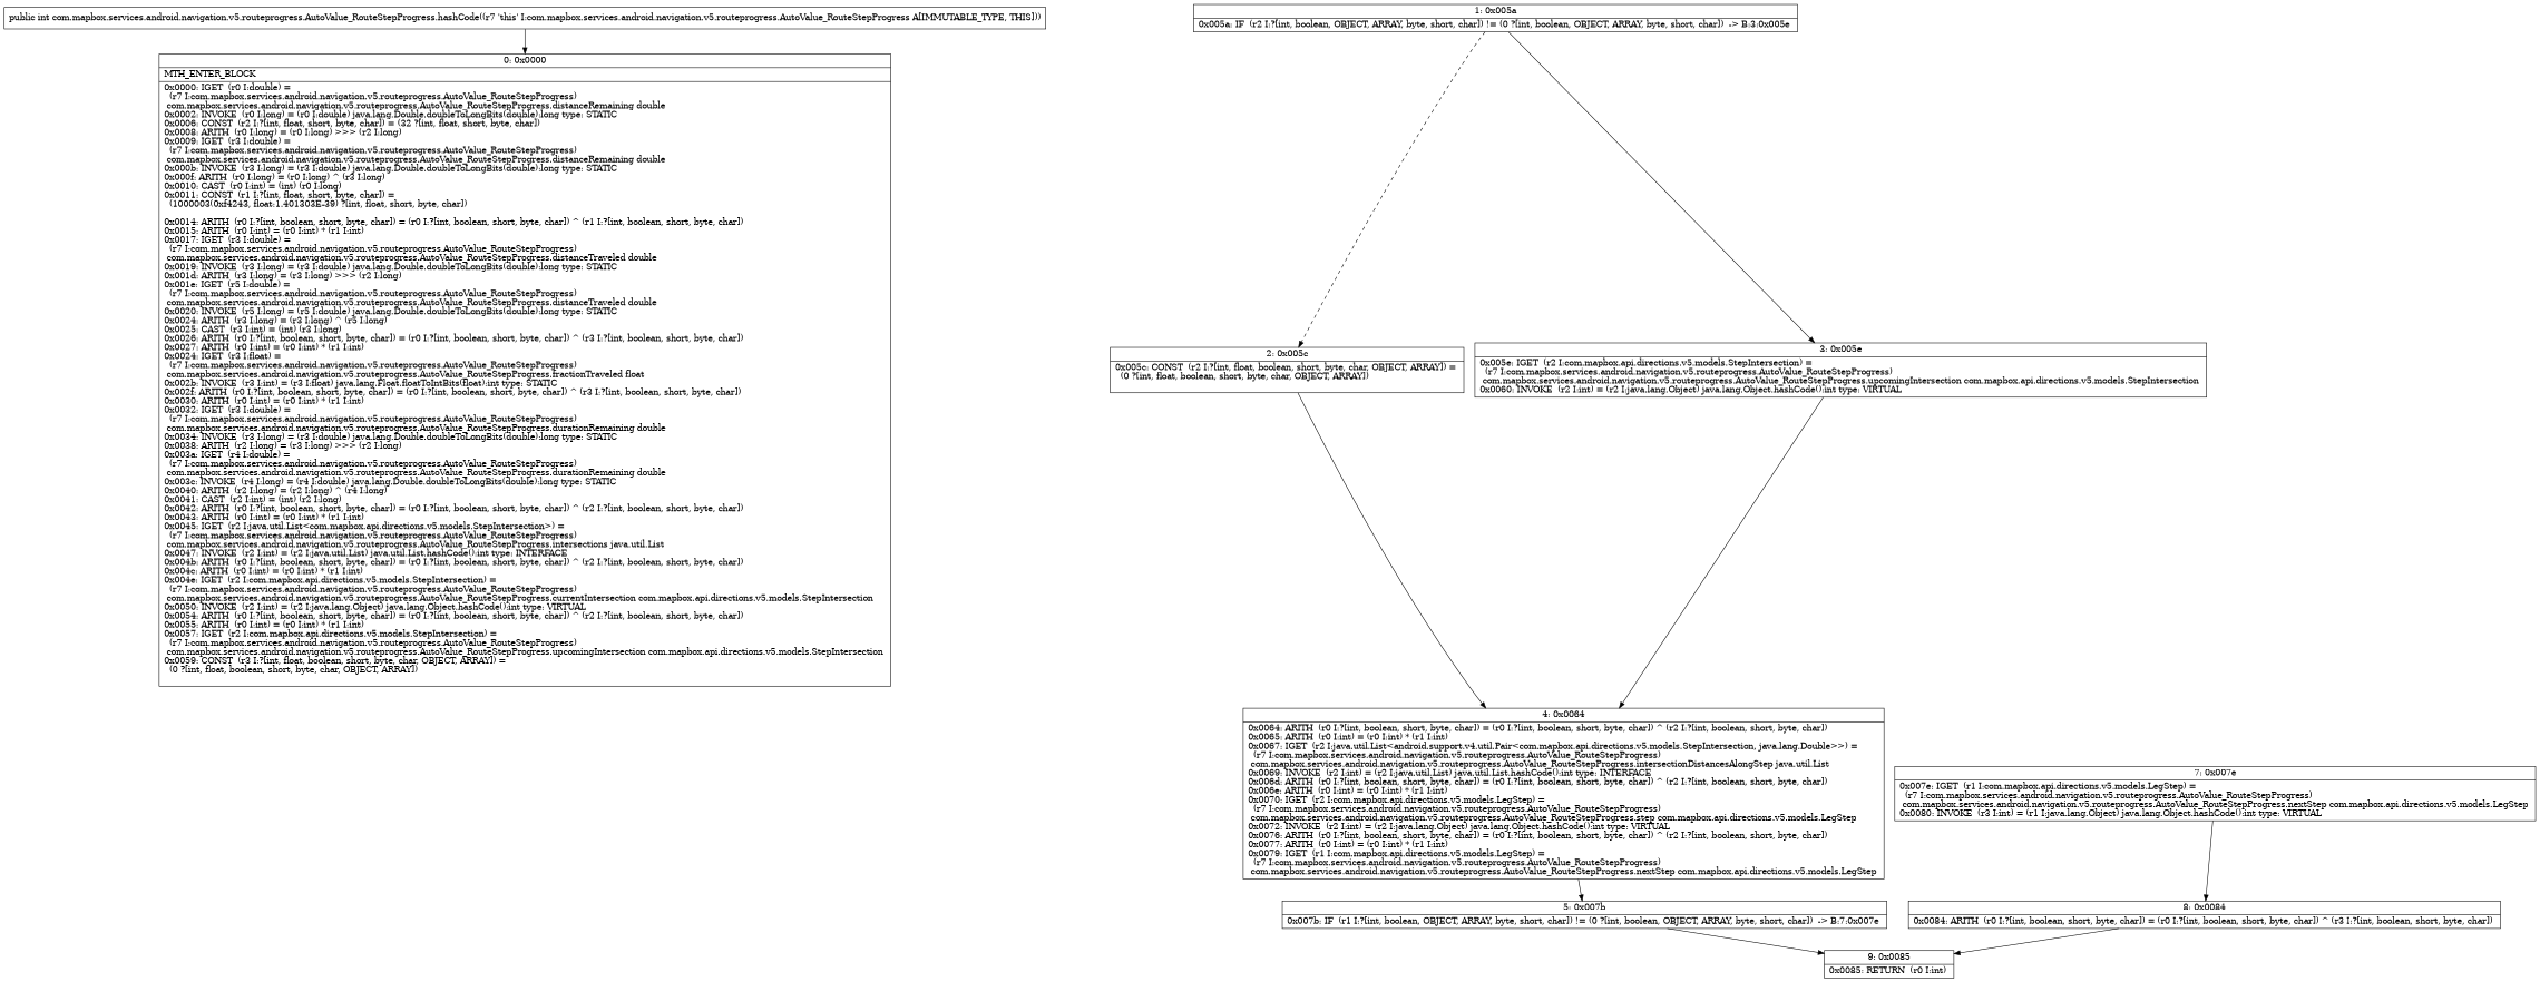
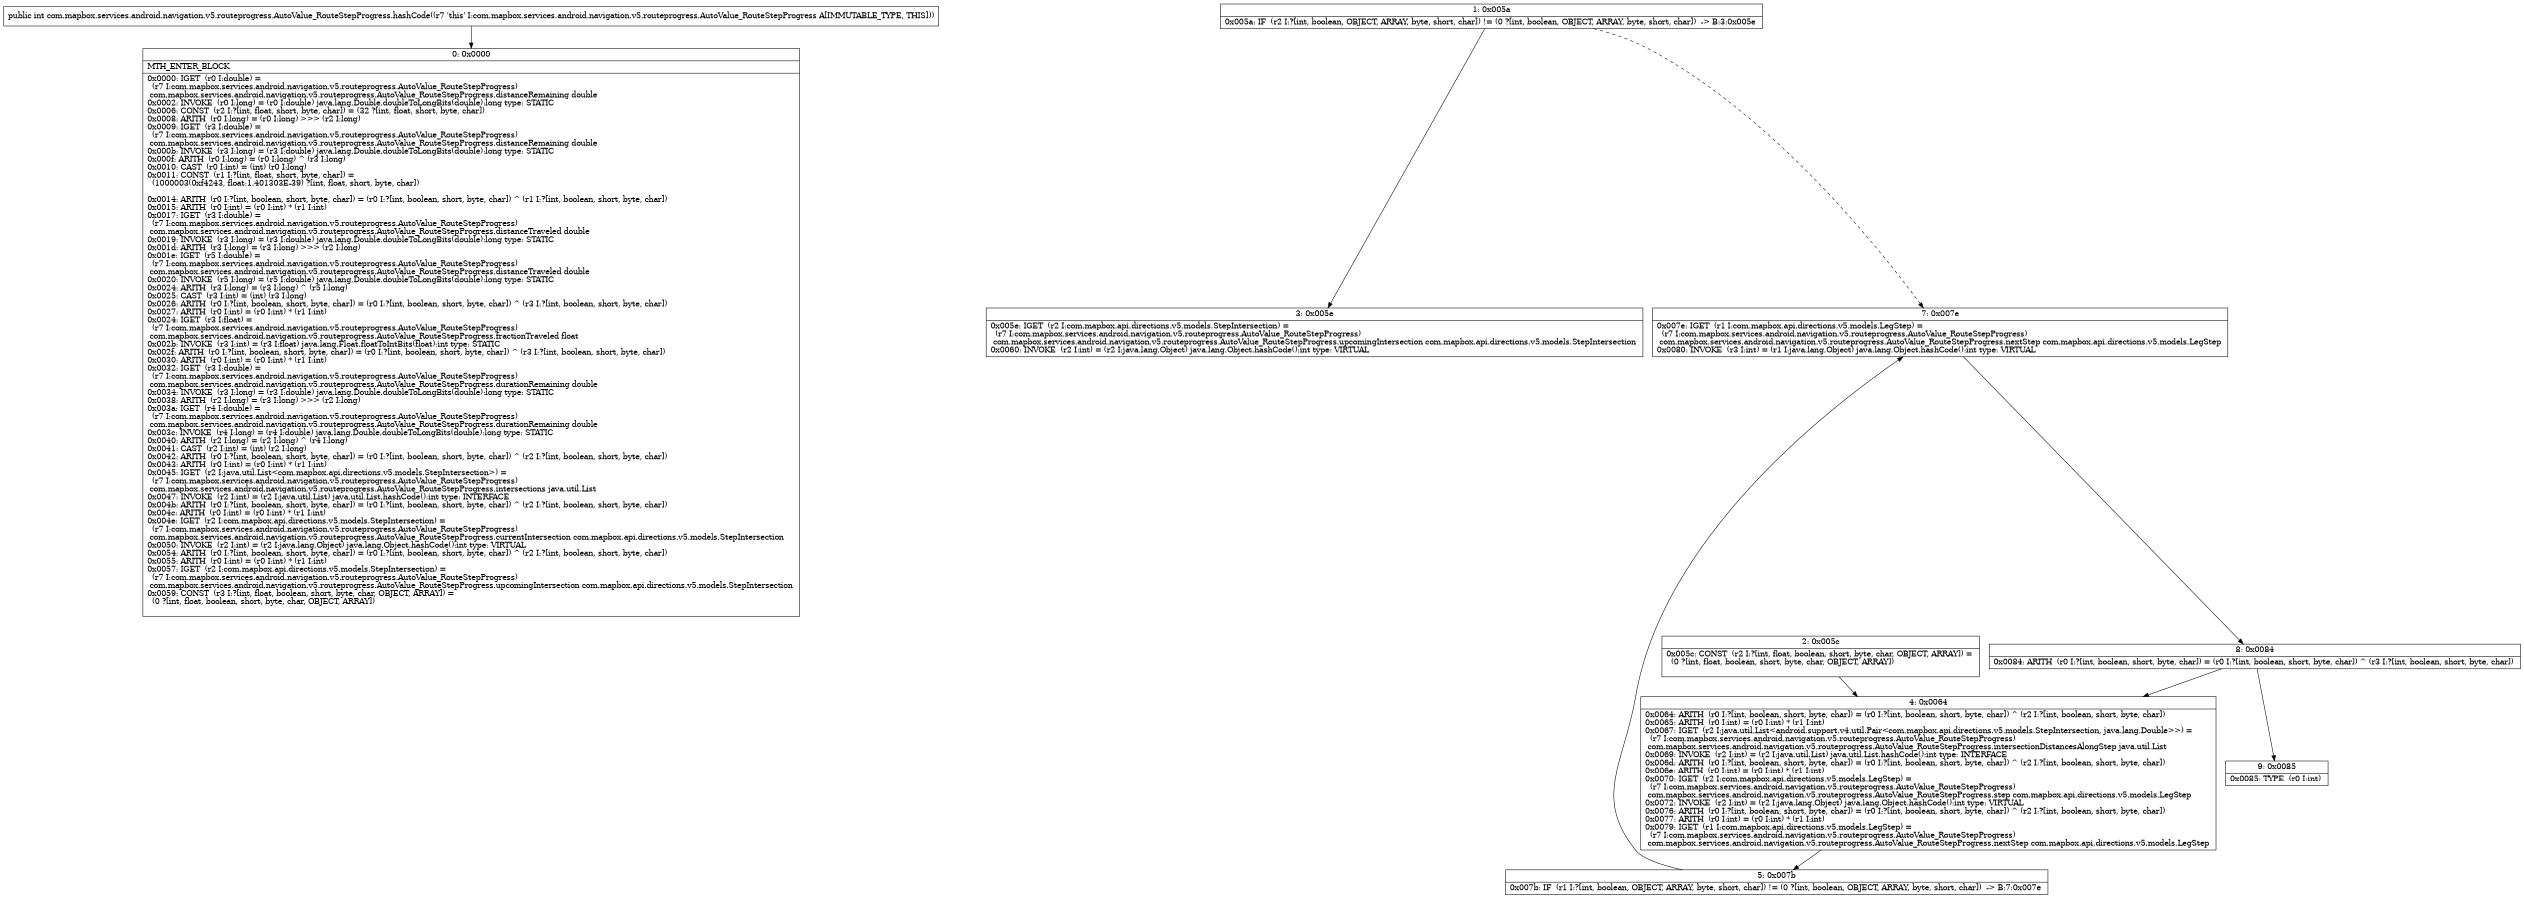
  digraph {
    node [shape=record]
    n1 [label="{0\:\ 0x0000|MTH_ENTER_BLOCK\l|0x0000: IGET  (r0 I:double) = \l  (r7 I:com.mapbox.services.android.navigation.v5.routeprogress.AutoValue_RouteStepProgress)\l com.mapbox.services.android.navigation.v5.routeprogress.AutoValue_RouteStepProgress.distanceRemaining double \l0x0002: INVOKE  (r0 I:long) = (r0 I:double) java.lang.Double.doubleToLongBits(double):long type: STATIC \l0x0006: CONST  (r2 I:?[int, float, short, byte, char]) = (32 ?[int, float, short, byte, char]) \l0x0008: ARITH  (r0 I:long) = (r0 I:long) \>\>\> (r2 I:long) \l0x0009: IGET  (r3 I:double) = \l  (r7 I:com.mapbox.services.android.navigation.v5.routeprogress.AutoValue_RouteStepProgress)\l com.mapbox.services.android.navigation.v5.routeprogress.AutoValue_RouteStepProgress.distanceRemaining double \l0x000b: INVOKE  (r3 I:long) = (r3 I:double) java.lang.Double.doubleToLongBits(double):long type: STATIC \l0x000f: ARITH  (r0 I:long) = (r0 I:long) ^ (r3 I:long) \l0x0010: CAST  (r0 I:int) = (int) (r0 I:long) \l0x0011: CONST  (r1 I:?[int, float, short, byte, char]) = \l  (1000003(0xf4243, float:1.401303E\-39) ?[int, float, short, byte, char])\l \l0x0014: ARITH  (r0 I:?[int, boolean, short, byte, char]) = (r0 I:?[int, boolean, short, byte, char]) ^ (r1 I:?[int, boolean, short, byte, char]) \l0x0015: ARITH  (r0 I:int) = (r0 I:int) * (r1 I:int) \l0x0017: IGET  (r3 I:double) = \l  (r7 I:com.mapbox.services.android.navigation.v5.routeprogress.AutoValue_RouteStepProgress)\l com.mapbox.services.android.navigation.v5.routeprogress.AutoValue_RouteStepProgress.distanceTraveled double \l0x0019: INVOKE  (r3 I:long) = (r3 I:double) java.lang.Double.doubleToLongBits(double):long type: STATIC \l0x001d: ARITH  (r3 I:long) = (r3 I:long) \>\>\> (r2 I:long) \l0x001e: IGET  (r5 I:double) = \l  (r7 I:com.mapbox.services.android.navigation.v5.routeprogress.AutoValue_RouteStepProgress)\l com.mapbox.services.android.navigation.v5.routeprogress.AutoValue_RouteStepProgress.distanceTraveled double \l0x0020: INVOKE  (r5 I:long) = (r5 I:double) java.lang.Double.doubleToLongBits(double):long type: STATIC \l0x0024: ARITH  (r3 I:long) = (r3 I:long) ^ (r5 I:long) \l0x0025: CAST  (r3 I:int) = (int) (r3 I:long) \l0x0026: ARITH  (r0 I:?[int, boolean, short, byte, char]) = (r0 I:?[int, boolean, short, byte, char]) ^ (r3 I:?[int, boolean, short, byte, char]) \l0x0027: ARITH  (r0 I:int) = (r0 I:int) * (r1 I:int) \l0x0024: IGET  (r3 I:float) = \l  (r7 I:com.mapbox.services.android.navigation.v5.routeprogress.AutoValue_RouteStepProgress)\l com.mapbox.services.android.navigation.v5.routeprogress.AutoValue_RouteStepProgress.fractionTraveled float \l0x002b: INVOKE  (r3 I:int) = (r3 I:float) java.lang.Float.floatToIntBits(float):int type: STATIC \l0x002f: ARITH  (r0 I:?[int, boolean, short, byte, char]) = (r0 I:?[int, boolean, short, byte, char]) ^ (r3 I:?[int, boolean, short, byte, char]) \l0x0030: ARITH  (r0 I:int) = (r0 I:int) * (r1 I:int) \l0x0032: IGET  (r3 I:double) = \l  (r7 I:com.mapbox.services.android.navigation.v5.routeprogress.AutoValue_RouteStepProgress)\l com.mapbox.services.android.navigation.v5.routeprogress.AutoValue_RouteStepProgress.durationRemaining double \l0x0034: INVOKE  (r3 I:long) = (r3 I:double) java.lang.Double.doubleToLongBits(double):long type: STATIC \l0x0038: ARITH  (r2 I:long) = (r3 I:long) \>\>\> (r2 I:long) \l0x003a: IGET  (r4 I:double) = \l  (r7 I:com.mapbox.services.android.navigation.v5.routeprogress.AutoValue_RouteStepProgress)\l com.mapbox.services.android.navigation.v5.routeprogress.AutoValue_RouteStepProgress.durationRemaining double \l0x003c: INVOKE  (r4 I:long) = (r4 I:double) java.lang.Double.doubleToLongBits(double):long type: STATIC \l0x0040: ARITH  (r2 I:long) = (r2 I:long) ^ (r4 I:long) \l0x0041: CAST  (r2 I:int) = (int) (r2 I:long) \l0x0042: ARITH  (r0 I:?[int, boolean, short, byte, char]) = (r0 I:?[int, boolean, short, byte, char]) ^ (r2 I:?[int, boolean, short, byte, char]) \l0x0043: ARITH  (r0 I:int) = (r0 I:int) * (r1 I:int) \l0x0045: IGET  (r2 I:java.util.List\<com.mapbox.api.directions.v5.models.StepIntersection\>) = \l  (r7 I:com.mapbox.services.android.navigation.v5.routeprogress.AutoValue_RouteStepProgress)\l com.mapbox.services.android.navigation.v5.routeprogress.AutoValue_RouteStepProgress.intersections java.util.List \l0x0047: INVOKE  (r2 I:int) = (r2 I:java.util.List) java.util.List.hashCode():int type: INTERFACE \l0x004b: ARITH  (r0 I:?[int, boolean, short, byte, char]) = (r0 I:?[int, boolean, short, byte, char]) ^ (r2 I:?[int, boolean, short, byte, char]) \l0x004c: ARITH  (r0 I:int) = (r0 I:int) * (r1 I:int) \l0x004e: IGET  (r2 I:com.mapbox.api.directions.v5.models.StepIntersection) = \l  (r7 I:com.mapbox.services.android.navigation.v5.routeprogress.AutoValue_RouteStepProgress)\l com.mapbox.services.android.navigation.v5.routeprogress.AutoValue_RouteStepProgress.currentIntersection com.mapbox.api.directions.v5.models.StepIntersection \l0x0050: INVOKE  (r2 I:int) = (r2 I:java.lang.Object) java.lang.Object.hashCode():int type: VIRTUAL \l0x0054: ARITH  (r0 I:?[int, boolean, short, byte, char]) = (r0 I:?[int, boolean, short, byte, char]) ^ (r2 I:?[int, boolean, short, byte, char]) \l0x0055: ARITH  (r0 I:int) = (r0 I:int) * (r1 I:int) \l0x0057: IGET  (r2 I:com.mapbox.api.directions.v5.models.StepIntersection) = \l  (r7 I:com.mapbox.services.android.navigation.v5.routeprogress.AutoValue_RouteStepProgress)\l com.mapbox.services.android.navigation.v5.routeprogress.AutoValue_RouteStepProgress.upcomingIntersection com.mapbox.api.directions.v5.models.StepIntersection \l0x0059: CONST  (r3 I:?[int, float, boolean, short, byte, char, OBJECT, ARRAY]) = \l  (0 ?[int, float, boolean, short, byte, char, OBJECT, ARRAY])\l \l}"]
    n2 [label="{1\:\ 0x005a|0x005a: IF  (r2 I:?[int, boolean, OBJECT, ARRAY, byte, short, char]) != (0 ?[int, boolean, OBJECT, ARRAY, byte, short, char])  \-\> B:3:0x005e \l}"]
    n3 [label="{2\:\ 0x005c|0x005c: CONST  (r2 I:?[int, float, boolean, short, byte, char, OBJECT, ARRAY]) = \l  (0 ?[int, float, boolean, short, byte, char, OBJECT, ARRAY])\l \l}"]
    n4 [label="{3\:\ 0x005e|0x005e: IGET  (r2 I:com.mapbox.api.directions.v5.models.StepIntersection) = \l  (r7 I:com.mapbox.services.android.navigation.v5.routeprogress.AutoValue_RouteStepProgress)\l com.mapbox.services.android.navigation.v5.routeprogress.AutoValue_RouteStepProgress.upcomingIntersection com.mapbox.api.directions.v5.models.StepIntersection \l0x0060: INVOKE  (r2 I:int) = (r2 I:java.lang.Object) java.lang.Object.hashCode():int type: VIRTUAL \l}"]
    n5 [label="{4\:\ 0x0064|0x0064: ARITH  (r0 I:?[int, boolean, short, byte, char]) = (r0 I:?[int, boolean, short, byte, char]) ^ (r2 I:?[int, boolean, short, byte, char]) \l0x0065: ARITH  (r0 I:int) = (r0 I:int) * (r1 I:int) \l0x0067: IGET  (r2 I:java.util.List\<android.support.v4.util.Pair\<com.mapbox.api.directions.v5.models.StepIntersection, java.lang.Double\>\>) = \l  (r7 I:com.mapbox.services.android.navigation.v5.routeprogress.AutoValue_RouteStepProgress)\l com.mapbox.services.android.navigation.v5.routeprogress.AutoValue_RouteStepProgress.intersectionDistancesAlongStep java.util.List \l0x0069: INVOKE  (r2 I:int) = (r2 I:java.util.List) java.util.List.hashCode():int type: INTERFACE \l0x006d: ARITH  (r0 I:?[int, boolean, short, byte, char]) = (r0 I:?[int, boolean, short, byte, char]) ^ (r2 I:?[int, boolean, short, byte, char]) \l0x006e: ARITH  (r0 I:int) = (r0 I:int) * (r1 I:int) \l0x0070: IGET  (r2 I:com.mapbox.api.directions.v5.models.LegStep) = \l  (r7 I:com.mapbox.services.android.navigation.v5.routeprogress.AutoValue_RouteStepProgress)\l com.mapbox.services.android.navigation.v5.routeprogress.AutoValue_RouteStepProgress.step com.mapbox.api.directions.v5.models.LegStep \l0x0072: INVOKE  (r2 I:int) = (r2 I:java.lang.Object) java.lang.Object.hashCode():int type: VIRTUAL \l0x0076: ARITH  (r0 I:?[int, boolean, short, byte, char]) = (r0 I:?[int, boolean, short, byte, char]) ^ (r2 I:?[int, boolean, short, byte, char]) \l0x0077: ARITH  (r0 I:int) = (r0 I:int) * (r1 I:int) \l0x0079: IGET  (r1 I:com.mapbox.api.directions.v5.models.LegStep) = \l  (r7 I:com.mapbox.services.android.navigation.v5.routeprogress.AutoValue_RouteStepProgress)\l com.mapbox.services.android.navigation.v5.routeprogress.AutoValue_RouteStepProgress.nextStep com.mapbox.api.directions.v5.models.LegStep \l}"]
    n6 [label="{5\:\ 0x007b|0x007b: IF  (r1 I:?[int, boolean, OBJECT, ARRAY, byte, short, char]) != (0 ?[int, boolean, OBJECT, ARRAY, byte, short, char])  \-\> B:7:0x007e \l}"]
    n7 [label="{7\:\ 0x007e|0x007e: IGET  (r1 I:com.mapbox.api.directions.v5.models.LegStep) = \l  (r7 I:com.mapbox.services.android.navigation.v5.routeprogress.AutoValue_RouteStepProgress)\l com.mapbox.services.android.navigation.v5.routeprogress.AutoValue_RouteStepProgress.nextStep com.mapbox.api.directions.v5.models.LegStep \l0x0080: INVOKE  (r3 I:int) = (r1 I:java.lang.Object) java.lang.Object.hashCode():int type: VIRTUAL \l}"]
    n8 [label="{8\:\ 0x0084|0x0084: ARITH  (r0 I:?[int, boolean, short, byte, char]) = (r0 I:?[int, boolean, short, byte, char]) ^ (r3 I:?[int, boolean, short, byte, char]) \l}"]
-   n9 [label="{9\:\ 0x0085|0x0085: RETURN  (r0 I:int) \l}"]
+   n9 [label="{9\:\ 0x0085|0x0085: TYPE  (r0 I:int) \l}"]
    n10 [label="{public int com.mapbox.services.android.navigation.v5.routeprogress.AutoValue_RouteStepProgress.hashCode((r7 'this' I:com.mapbox.services.android.navigation.v5.routeprogress.AutoValue_RouteStepProgress A[IMMUTABLE_TYPE, THIS])) }"]
-   n2 -> n3 [style=dashed]
+   n2 -> n7 [style=dashed]
    n2 -> n4
    n3 -> n5
-   n4 -> n5
+   n8 -> n5
    n5 -> n6
-   n6 -> n9
+   n6 -> n7
    n7 -> n8
    n8 -> n9
    n10 -> n1
  }
